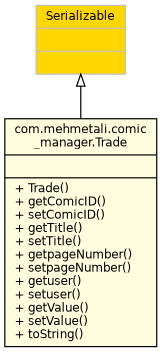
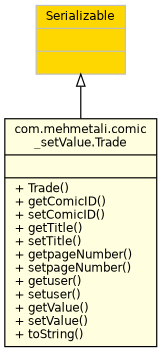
  digraph {
    node [fontname=Helvetica fontsize=10 shape=record style=filled]
-   n1 [color=black fillcolor=lightyellow fontcolor=black height=0.2 label="{com.mehmetali.comic\l_manager.Trade\n||+ Trade()\l+ getComicID()\l+ setComicID()\l+ getTitle()\l+ setTitle()\l+ getpageNumber()\l+ setpageNumber()\l+ getuser()\l+ setuser()\l+ getValue()\l+ setValue()\l+ toString()\l}" width=0.4]
+   n1 [color=black fillcolor=lightyellow fontcolor=black height=0.2 label="{com.mehmetali.comic\l_setValue.Trade\n||+ Trade()\l+ getComicID()\l+ setComicID()\l+ getTitle()\l+ setTitle()\l+ getpageNumber()\l+ setpageNumber()\l+ getuser()\l+ setuser()\l+ getValue()\l+ setValue()\l+ toString()\l}" width=0.4]
    n2 [color=grey75 fillcolor=gold height=0.2 label="{Serializable\n||}" width=0.4]
    n2 -> n1 [arrowtail=onormal color=black dir=back fontname=Helvetica fontsize=10 labelfontname=Helvetica labelfontsize=10 style=solid]
  }
